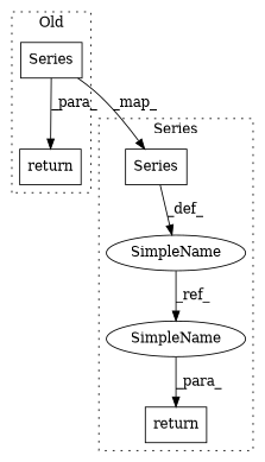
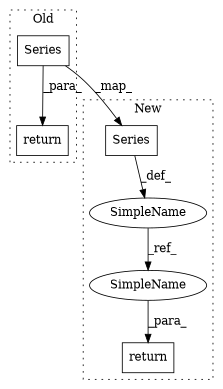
  digraph {
    node [a=32 l="7,1" shape=box]
    n1 [label=Series s="10701,10778"]
    n2 [a=41 l=7 label=return s=10687]
    n3 [label=Series s="11576,11653"]
    n4 [a=42 l=6 label=SimpleName s=11562 shape=ellipse]
    n5 [a=41 l=7 label=return s=11706]
    n6 [a=42 l=6 label=SimpleName s=11713 shape=ellipse]
    subgraph cluster_1 {
      label=Old
      style=dotted
      n1
      n2
    }
    subgraph cluster_2 {
-     label=Series
+     label=New
      style=dotted
      n3
      n4
      n5
      n6
    }
    n1 -> n2 [label=_para_]
    n1 -> n3 [label=_map_]
    n3 -> n4 [label=_def_]
    n4 -> n6 [label=_ref_]
    n6 -> n5 [label=_para_]
  }
